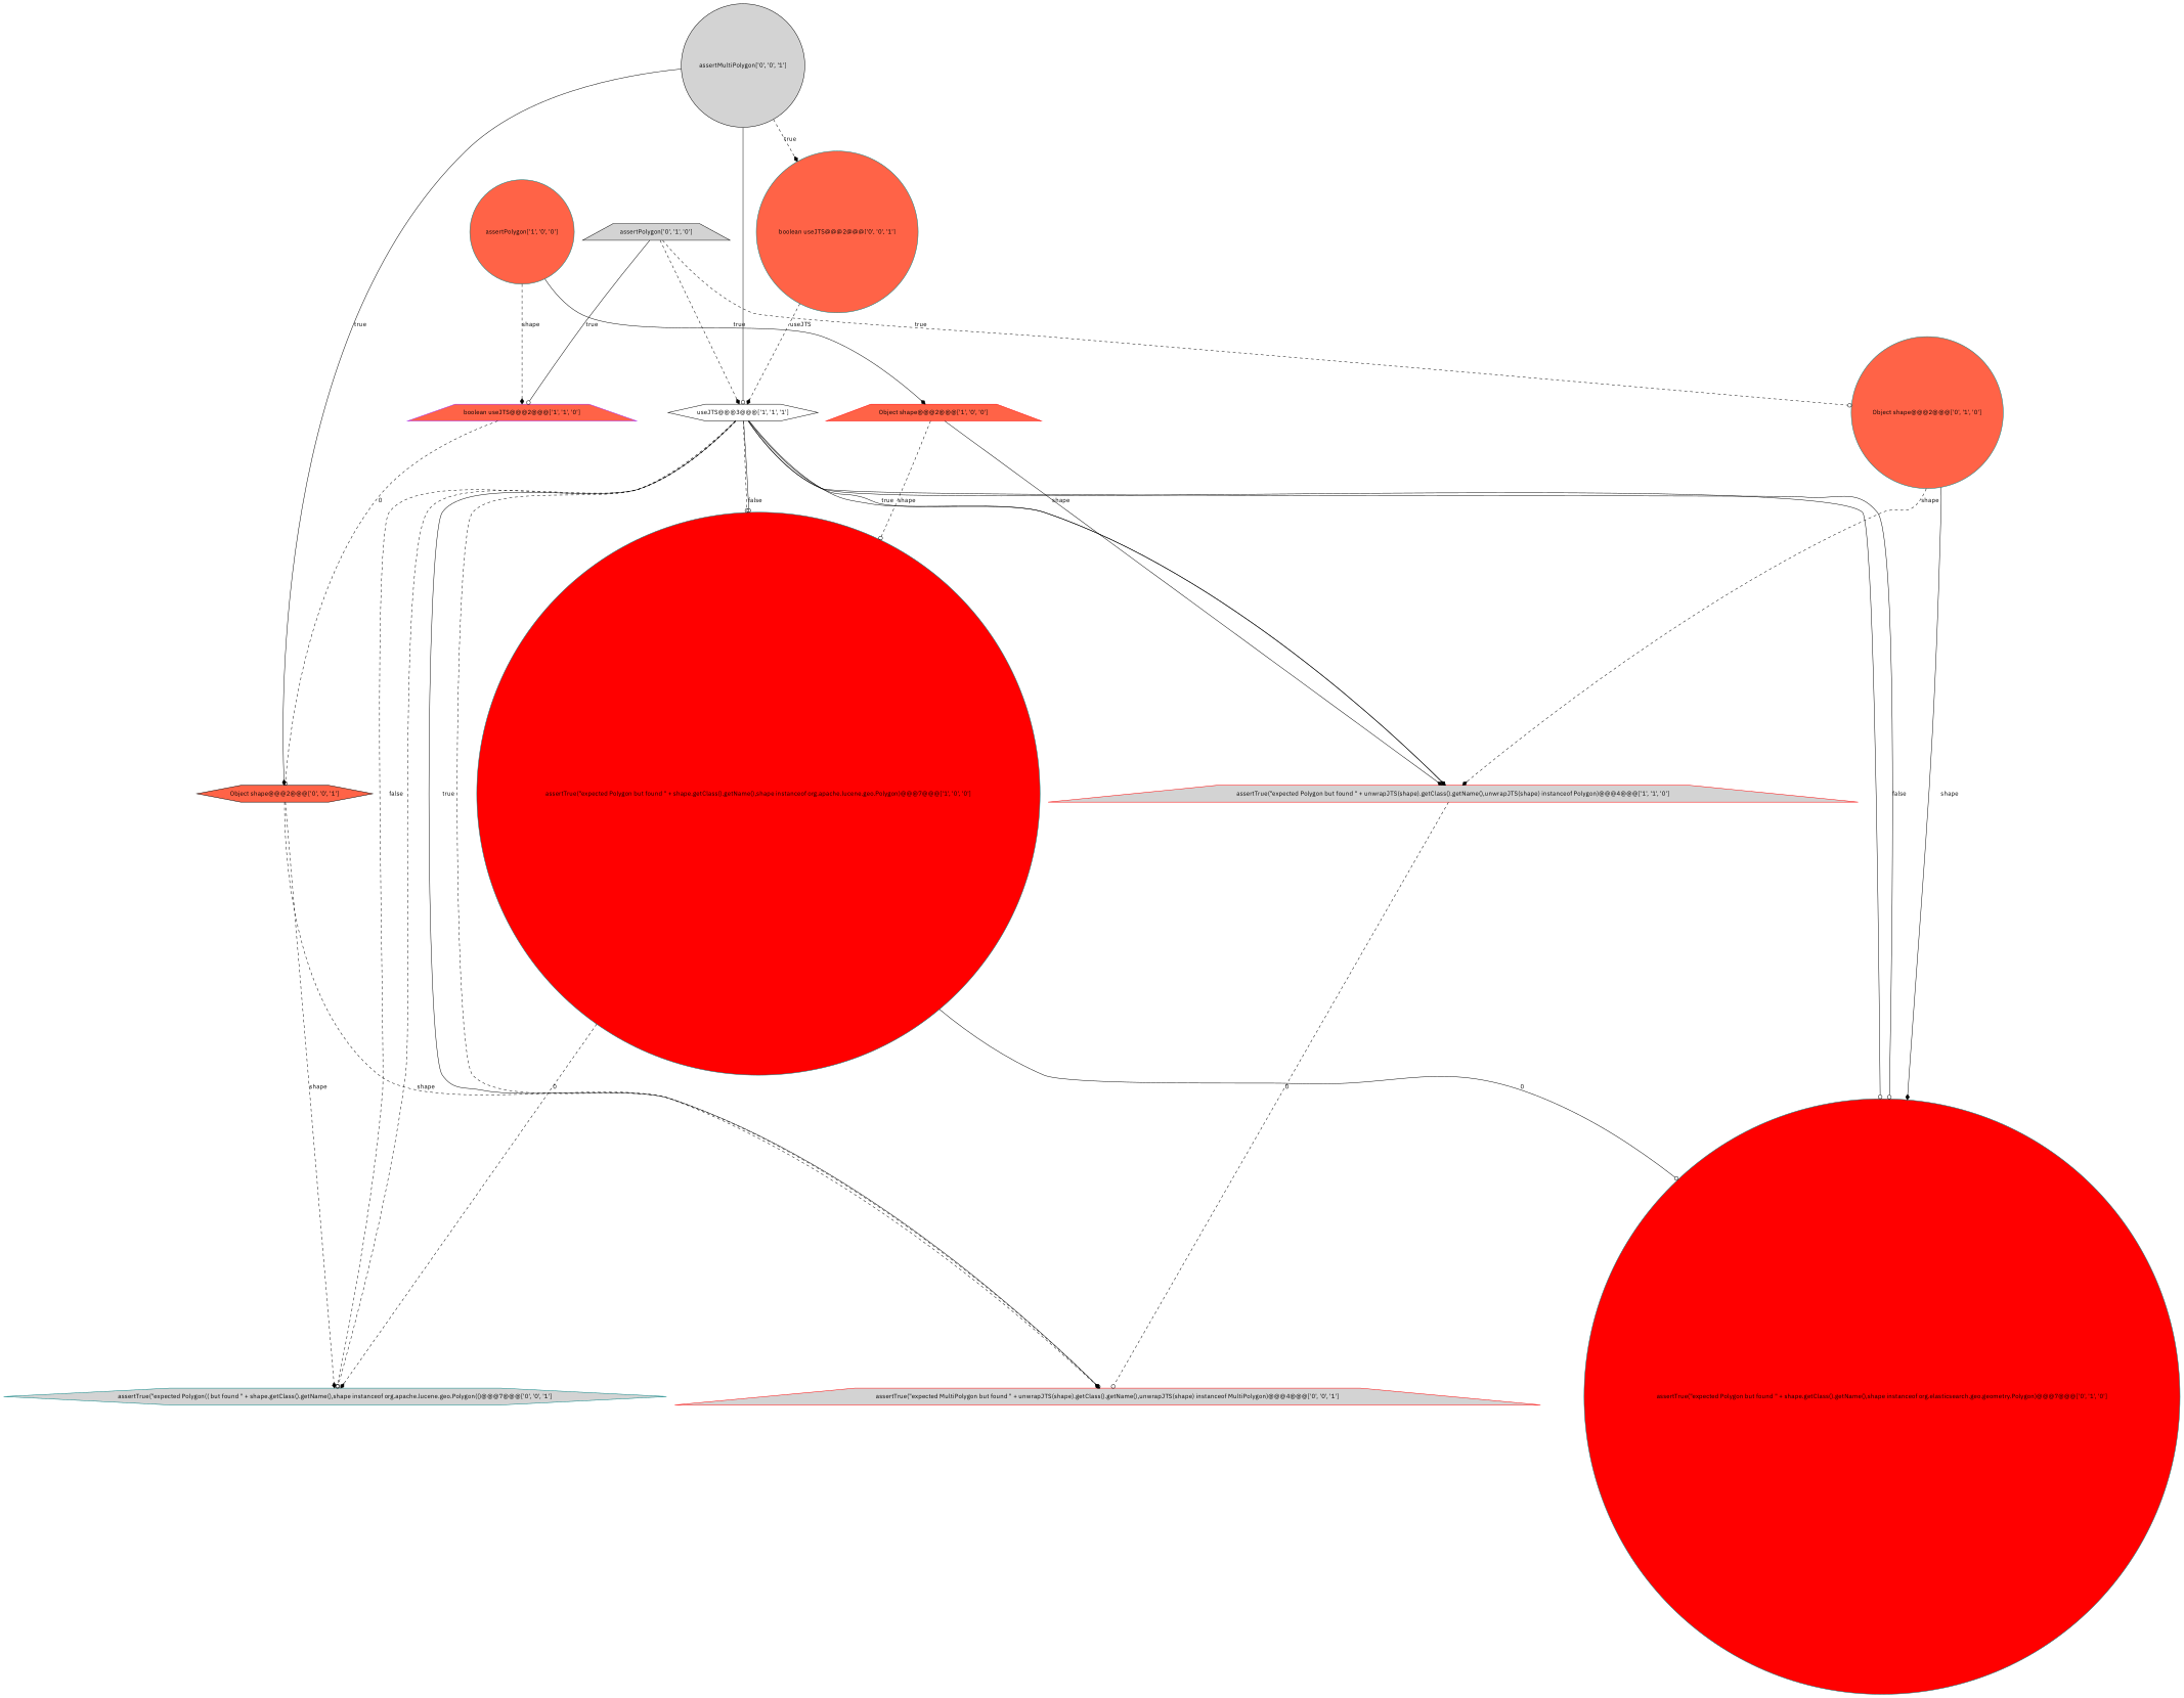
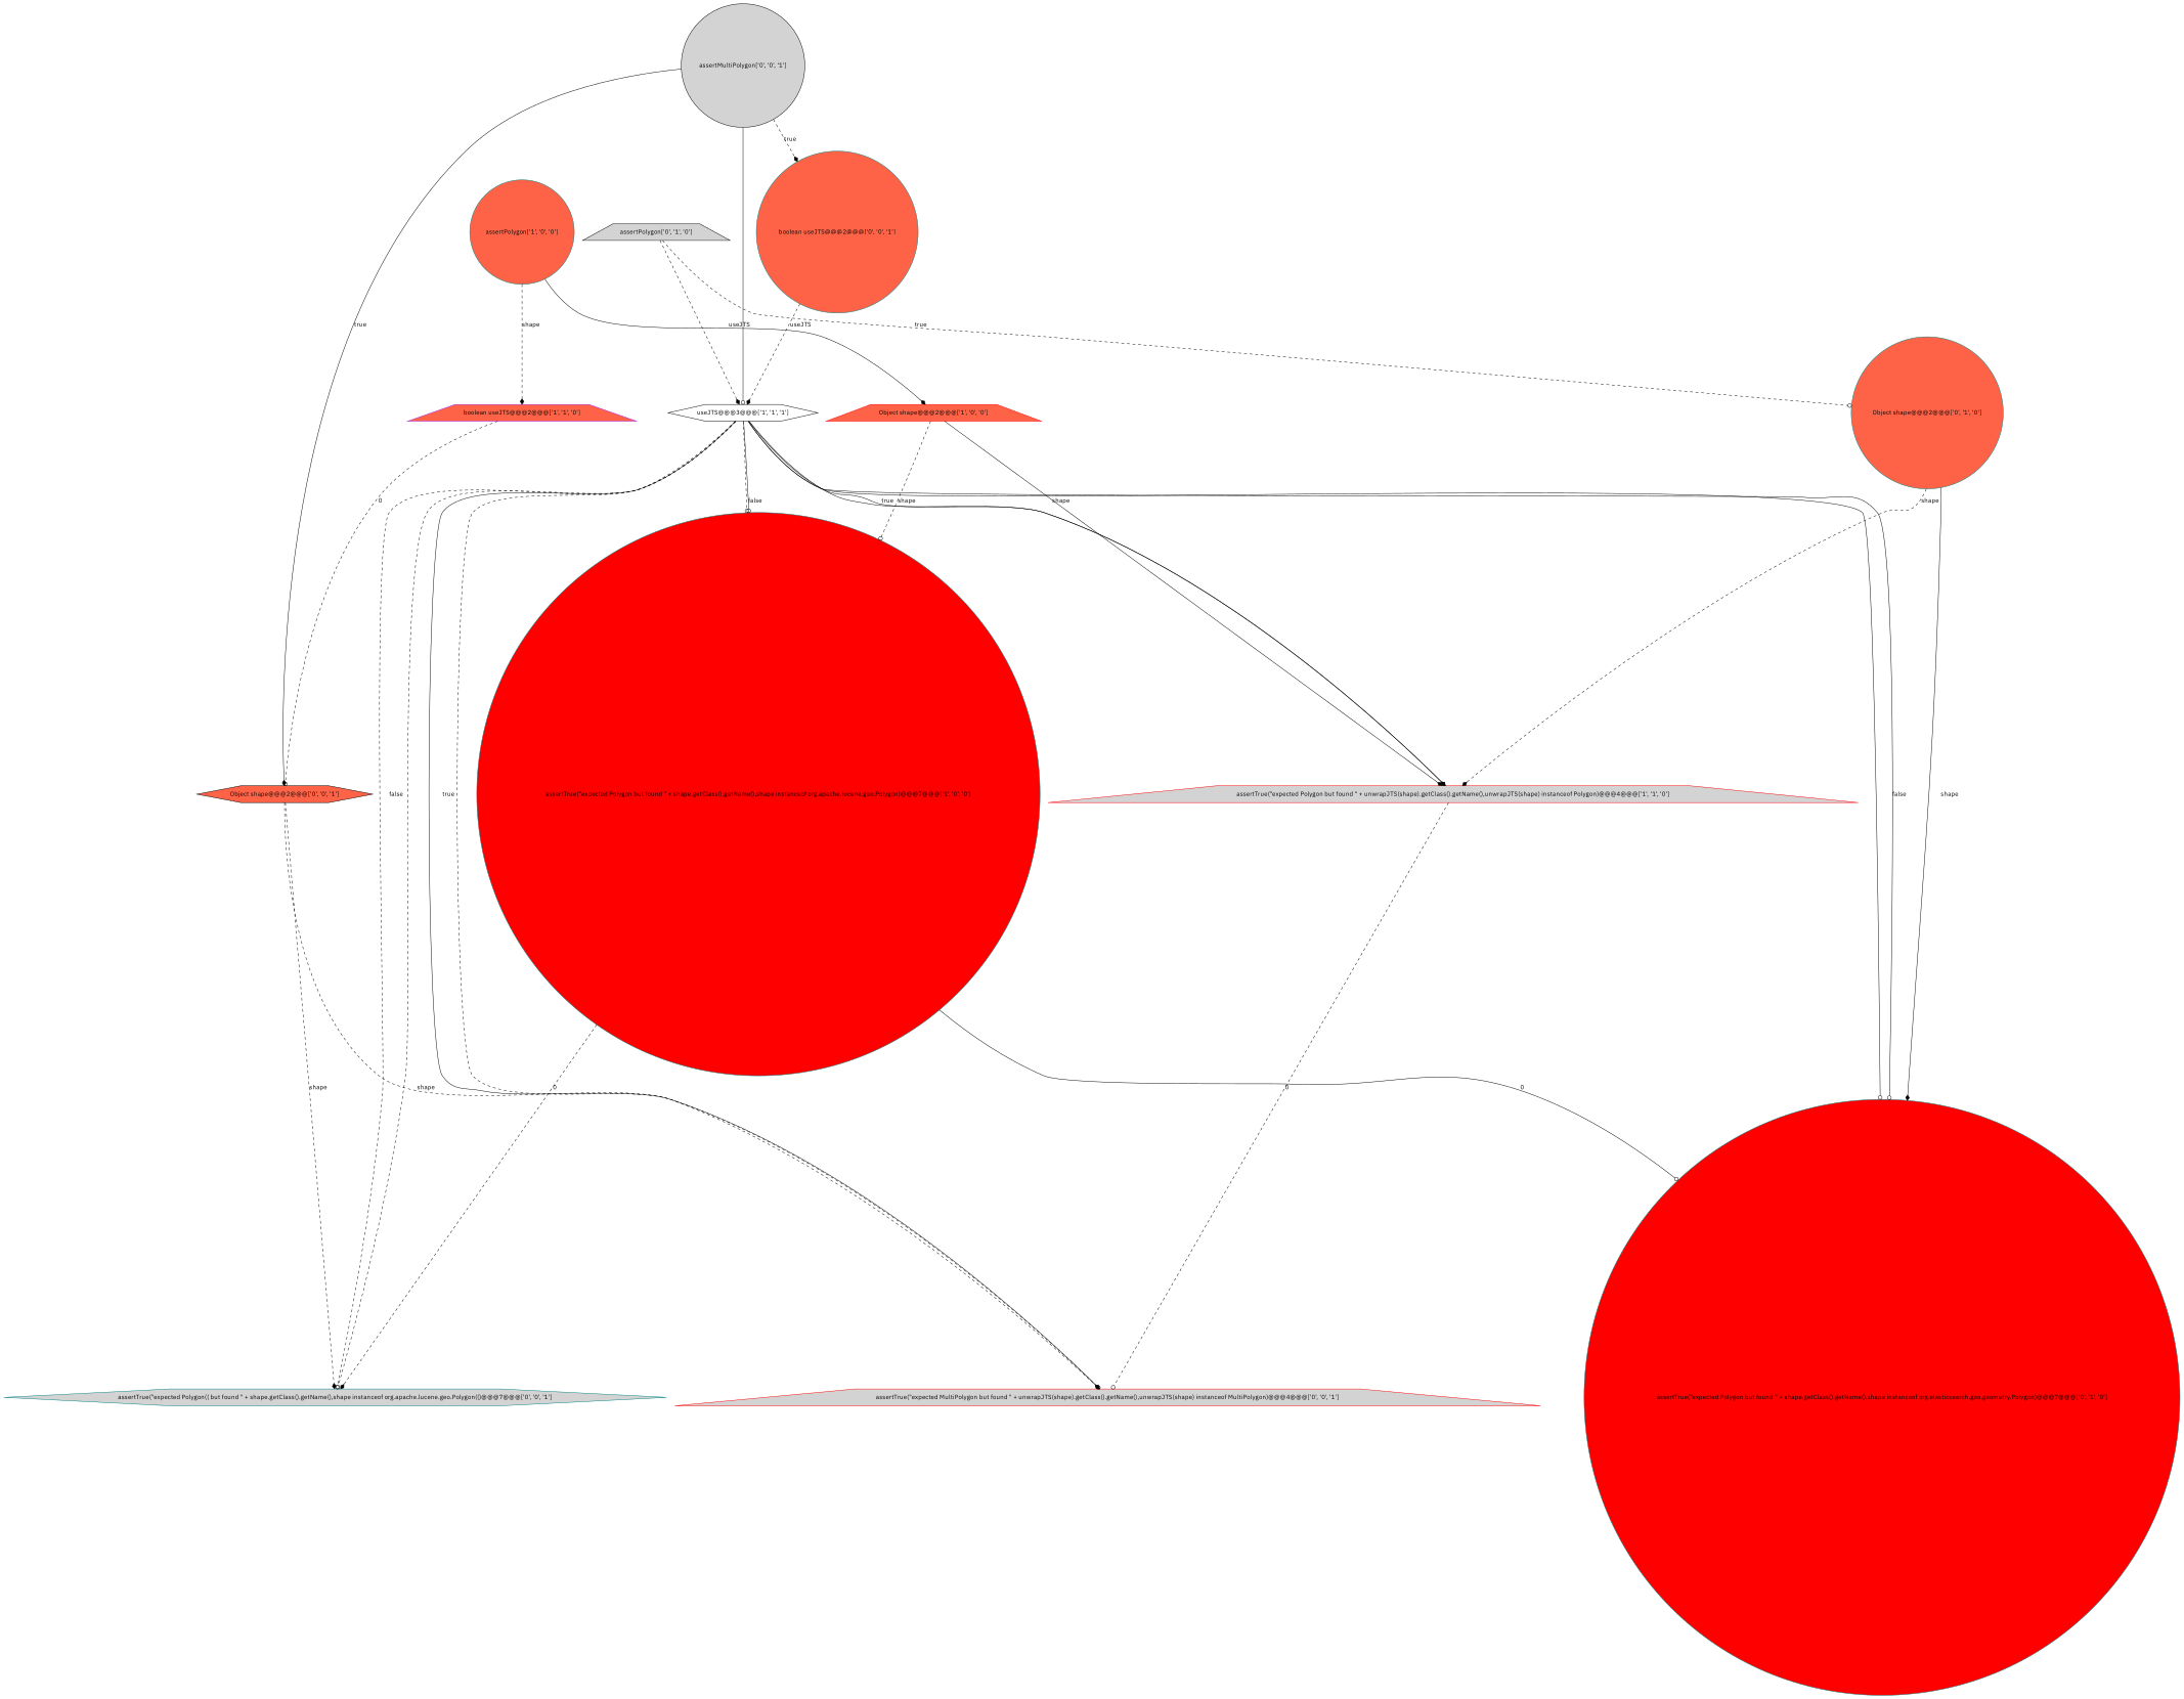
  digraph {
    fontname="IBM Plex Sans"
    node [color=teal fillcolor=tomato fontname="IBM Plex Sans" shape=circle style=filled]
    edge [arrowhead=diamond fontname="IBM Plex Sans" style=dashed]
    n1 [fillcolor=red label="assertTrue(\"expected Polygon but found \" + shape.getClass().getName(),shape instanceof org.apache.lucene.geo.Polygon)@@@7@@@['1', '0', '0']"]
    n2 [fillcolor=red label="assertTrue(\"expected Polygon but found \" + shape.getClass().getName(),shape instanceof org.elasticsearch.geo.geometry.Polygon)@@@7@@@['0', '1', '0']"]
    n3 [fillcolor=lightgray label="assertTrue(\"expected Polygon(( but found \" + shape.getClass().getName(),shape instanceof org.apache.lucene.geo.Polygon(()@@@7@@@['0', '0', '1']" shape=hexagon]
    n4 [color=red label="Object shape@@@2@@@['1', '0', '0']" shape=trapezium]
    n5 [color=red fillcolor=lightgray label="assertTrue(\"expected Polygon but found \" + unwrapJTS(shape).getClass().getName(),unwrapJTS(shape) instanceof Polygon)@@@4@@@['1', '1', '0']" shape=trapezium]
    n6 [color=red fillcolor=lightgray label="assertTrue(\"expected MultiPolygon but found \" + unwrapJTS(shape).getClass().getName(),unwrapJTS(shape) instanceof MultiPolygon)@@@4@@@['0', '0', '1']" shape=trapezium]
    n7 [color=purple label="boolean useJTS@@@2@@@['1', '1', '0']" shape=trapezium]
    n8 [color=black label="Object shape@@@2@@@['0', '0', '1']" shape=hexagon]
    n9 [color=black fillcolor=white label="useJTS@@@3@@@['1', '1', '1']" shape=hexagon]
    n10 [color=black fillcolor=lightgray label="assertPolygon['0', '1', '0']" shape=trapezium]
    n11 [label="Object shape@@@2@@@['0', '1', '0']"]
    n12 [label="assertPolygon['1', '0', '0']"]
    n13 [color=black fillcolor=lightgray label="assertMultiPolygon['0', '0', '1']"]
    n14 [label="boolean useJTS@@@2@@@['0', '0', '1']"]
    n1 -> n2 [arrowhead=odot label=0 style=solid]
    n1 -> n3 [label=0]
    n4 -> n1 [arrowhead=odot label=shape]
    n4 -> n5 [label=shape style=solid]
    n5 -> n6 [arrowhead=odot label=0]
    n7 -> n8 [arrowhead=odot label=0]
    n8 -> n3 [label=shape]
    n8 -> n6 [label=shape]
    n9 -> n1 [arrowhead=odot label=false style=solid]
    n9 -> n1 [arrowhead=odot]
    n9 -> n2 [arrowhead=odot style=solid]
    n9 -> n2 [arrowhead=odot label=false style=solid]
    n9 -> n3 [arrowhead=odot]
    n9 -> n3 [arrowhead=odot label=false]
    n9 -> n5 [style=solid]
    n9 -> n5 [label=true style=solid]
    n9 -> n6
    n9 -> n6 [arrowhead=odot label=true style=solid]
-   n10 -> n7 [arrowhead=odot label=true style=solid]
    n10 -> n9
    n10 -> n11 [arrowhead=odot label=true]
    n11 -> n2 [label=shape style=solid]
    n11 -> n5 [label=shape]
-   n12 -> n4 [label=true style=solid]
+   n12 -> n4 [label=useJTS style=solid]
    n12 -> n7 [label=shape]
    n13 -> n8 [label=true style=solid]
    n13 -> n9 [arrowhead=odot style=solid]
    n13 -> n14 [label=true]
    n14 -> n9 [label=useJTS]
  }
